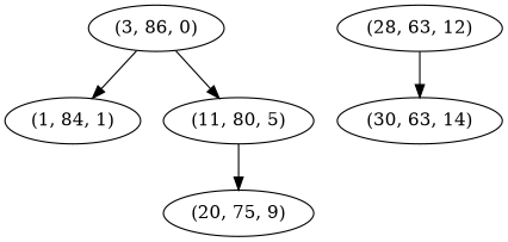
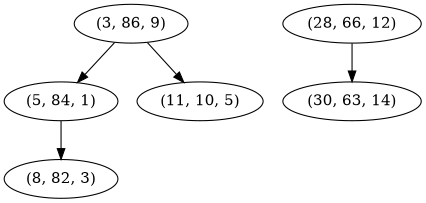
  digraph {
-   "(3, 86, 0)"
-   "(5, 84, 1)" [label="(1, 84, 1)"]
-   "(11, 80, 5)"
-   "(20, 75, 9)"
-   "(28, 66, 12)" [label="(28, 63, 12)"]
+   "(3, 86, 0)" [label="(3, 86, 9)"]
+   "(5, 84, 1)"
+   "(11, 80, 5)" [label="(11, 10, 5)"]
+   "(8, 82, 3)"
+   "(28, 66, 12)"
    "(30, 63, 14)"
    "(3, 86, 0)" -> "(5, 84, 1)"
    "(3, 86, 0)" -> "(11, 80, 5)"
-   "(11, 80, 5)" -> "(20, 75, 9)"
+   "(5, 84, 1)" -> "(8, 82, 3)"
    "(28, 66, 12)" -> "(30, 63, 14)"
  }
